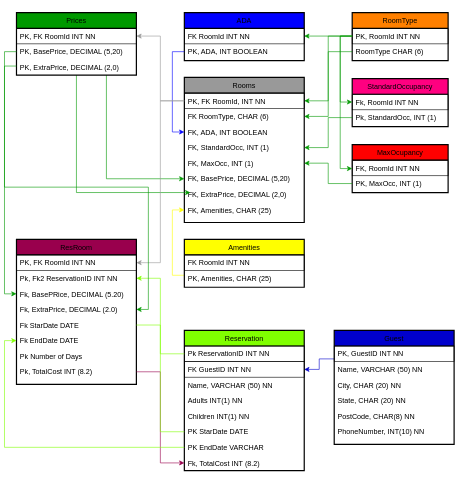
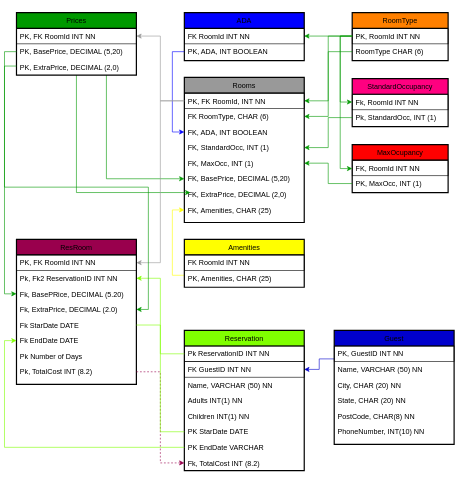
  <mxCell id="0" />
  <mxCell id="1" parent="0" />
  <mxCell id="2" value="RoomType" style="swimlane;fontStyle=0;align=center;verticalAlign=top;childLayout=stackLayout;horizontal=1;startSize=26;horizontalStack=0;resizeParent=1;resizeLast=0;collapsible=1;marginBottom=0;rounded=0;shadow=0;strokeWidth=2;fillColor=#FF8000;" parent="1" vertex="1"><mxGeometry x="580" y="20" width="160" height="80" as="geometry"><mxRectangle x="130" y="380" width="160" height="26" as="alternateBounds" /></mxGeometry></mxCell>
  <mxCell id="3" value="PK, RoomId INT NN" style="text;align=left;verticalAlign=top;spacingLeft=4;spacingRight=4;overflow=hidden;rotatable=0;points=[[0,0.5],[1,0.5]];portConstraint=eastwest;strokeColor=default;" parent="2" vertex="1"><mxGeometry y="26" width="160" height="26" as="geometry" /></mxCell>
  <mxCell id="4" value="RoomType CHAR (6)" style="text;align=left;verticalAlign=top;spacingLeft=4;spacingRight=4;overflow=hidden;rotatable=0;points=[[0,0.5],[1,0.5]];portConstraint=eastwest;rounded=0;shadow=0;html=0;" parent="2" vertex="1"><mxGeometry y="52" width="160" height="26" as="geometry" /></mxCell>
  <mxCell id="5" value="Rooms" style="swimlane;fontStyle=0;align=center;verticalAlign=top;childLayout=stackLayout;horizontal=1;startSize=26;horizontalStack=0;resizeParent=1;resizeLast=0;collapsible=1;marginBottom=0;rounded=0;shadow=0;strokeWidth=2;fillColor=#999999;" parent="1" vertex="1"><mxGeometry x="300" y="128" width="200" height="242" as="geometry"><mxRectangle x="550" y="140" width="160" height="26" as="alternateBounds" /></mxGeometry></mxCell>
  <mxCell id="6" value="PK, FK RoomId, INT NN" style="text;align=left;verticalAlign=top;spacingLeft=4;spacingRight=4;overflow=hidden;rotatable=0;points=[[0,0.5],[1,0.5]];portConstraint=eastwest;strokeColor=default;" parent="5" vertex="1"><mxGeometry y="26" width="200" height="26" as="geometry" /></mxCell>
  <mxCell id="7" value="FK RoomType, CHAR (6)" style="text;align=left;verticalAlign=top;spacingLeft=4;spacingRight=4;overflow=hidden;rotatable=0;points=[[0,0.5],[1,0.5]];portConstraint=eastwest;rounded=0;shadow=0;html=0;" parent="5" vertex="1"><mxGeometry y="52" width="200" height="26" as="geometry" /></mxCell>
  <mxCell id="8" value="FK, ADA, INT BOOLEAN" style="text;align=left;verticalAlign=top;spacingLeft=4;spacingRight=4;overflow=hidden;rotatable=0;points=[[0,0.5],[1,0.5]];portConstraint=eastwest;rounded=0;shadow=0;html=0;" parent="5" vertex="1"><mxGeometry y="78" width="200" height="26" as="geometry" /></mxCell>
  <mxCell id="9" value="FK, StandardOcc, INT (1)" style="text;align=left;verticalAlign=top;spacingLeft=4;spacingRight=4;overflow=hidden;rotatable=0;points=[[0,0.5],[1,0.5]];portConstraint=eastwest;rounded=0;shadow=0;html=0;" parent="5" vertex="1"><mxGeometry y="104" width="200" height="26" as="geometry" /></mxCell>
  <mxCell id="10" value="FK, MaxOcc, INT (1)" style="text;align=left;verticalAlign=top;spacingLeft=4;spacingRight=4;overflow=hidden;rotatable=0;points=[[0,0.5],[1,0.5]];portConstraint=eastwest;rounded=0;shadow=0;html=0;" parent="5" vertex="1"><mxGeometry y="130" width="200" height="26" as="geometry" /></mxCell>
  <mxCell id="11" value="FK, BasePrice, DECIMAL (5,20)" style="text;align=left;verticalAlign=top;spacingLeft=4;spacingRight=4;overflow=hidden;rotatable=0;points=[[0,0.5],[1,0.5]];portConstraint=eastwest;rounded=0;shadow=0;html=0;" parent="5" vertex="1"><mxGeometry y="156" width="200" height="26" as="geometry" /></mxCell>
  <mxCell id="12" value="FK, ExtraPrice, DECIMAL (2,0)" style="text;align=left;verticalAlign=top;spacingLeft=4;spacingRight=4;overflow=hidden;rotatable=0;points=[[0,0.5],[1,0.5]];portConstraint=eastwest;rounded=0;shadow=0;html=0;" parent="5" vertex="1"><mxGeometry y="182" width="200" height="26" as="geometry" /></mxCell>
  <mxCell id="13" value="FK, Amenities, CHAR (25)" style="text;align=left;verticalAlign=top;spacingLeft=4;spacingRight=4;overflow=hidden;rotatable=0;points=[[0,0.5],[1,0.5]];portConstraint=eastwest;rounded=0;shadow=0;html=0;" parent="5" vertex="1"><mxGeometry y="208" width="200" height="26" as="geometry" /></mxCell>
  <mxCell id="14" value="StandardOccupancy" style="swimlane;fontStyle=0;align=center;verticalAlign=top;childLayout=stackLayout;horizontal=1;startSize=26;horizontalStack=0;resizeParent=1;resizeLast=0;collapsible=1;marginBottom=0;rounded=0;shadow=0;strokeWidth=2;fillColor=#FF0080;" vertex="1" parent="1"><mxGeometry x="580" y="130" width="160" height="80" as="geometry"><mxRectangle x="130" y="380" width="160" height="26" as="alternateBounds" /></mxGeometry></mxCell>
  <mxCell id="15" value="Fk, RoomId INT NN" style="text;align=left;verticalAlign=top;spacingLeft=4;spacingRight=4;overflow=hidden;rotatable=0;points=[[0,0.5],[1,0.5]];portConstraint=eastwest;strokeColor=default;" vertex="1" parent="14"><mxGeometry y="26" width="160" height="26" as="geometry" /></mxCell>
  <mxCell id="16" value="Pk, StandardOcc, INT (1)" style="text;align=left;verticalAlign=top;spacingLeft=4;spacingRight=4;overflow=hidden;rotatable=0;points=[[0,0.5],[1,0.5]];portConstraint=eastwest;" vertex="1" parent="14"><mxGeometry y="52" width="160" height="26" as="geometry" /></mxCell>
  <mxCell id="17" value="MaxOcupancy" style="swimlane;fontStyle=0;align=center;verticalAlign=top;childLayout=stackLayout;horizontal=1;startSize=26;horizontalStack=0;resizeParent=1;resizeLast=0;collapsible=1;marginBottom=0;rounded=0;shadow=0;strokeWidth=2;fillColor=#FF0000;" vertex="1" parent="1"><mxGeometry x="580" y="240" width="160" height="80" as="geometry"><mxRectangle x="130" y="380" width="160" height="26" as="alternateBounds" /></mxGeometry></mxCell>
  <mxCell id="18" value="FK, RoomId INT NN" style="text;align=left;verticalAlign=top;spacingLeft=4;spacingRight=4;overflow=hidden;rotatable=0;points=[[0,0.5],[1,0.5]];portConstraint=eastwest;strokeColor=default;" vertex="1" parent="17"><mxGeometry y="26" width="160" height="26" as="geometry" /></mxCell>
  <mxCell id="19" value="PK, MaxOcc, INT (1)" style="text;align=left;verticalAlign=top;spacingLeft=4;spacingRight=4;overflow=hidden;rotatable=0;points=[[0,0.5],[1,0.5]];portConstraint=eastwest;" vertex="1" parent="17"><mxGeometry y="52" width="160" height="26" as="geometry" /></mxCell>
  <mxCell id="20" style="edgeStyle=orthogonalEdgeStyle;rounded=0;orthogonalLoop=1;jettySize=auto;html=1;exitX=0;exitY=0.75;exitDx=0;exitDy=0;entryX=0;entryY=0.5;entryDx=0;entryDy=0;strokeColor=#FFFF00;" edge="1" parent="1" source="21" target="13"><mxGeometry relative="1" as="geometry" /></mxCell>
  <mxCell id="21" value="Amenities" style="swimlane;fontStyle=0;align=center;verticalAlign=top;childLayout=stackLayout;horizontal=1;startSize=26;horizontalStack=0;resizeParent=1;resizeLast=0;collapsible=1;marginBottom=0;rounded=0;shadow=0;strokeWidth=2;fillColor=#FFFF00;" vertex="1" parent="1"><mxGeometry x="300" y="398" width="200" height="80" as="geometry"><mxRectangle x="130" y="380" width="160" height="26" as="alternateBounds" /></mxGeometry></mxCell>
  <mxCell id="22" value="FK RoomId INT NN" style="text;align=left;verticalAlign=top;spacingLeft=4;spacingRight=4;overflow=hidden;rotatable=0;points=[[0,0.5],[1,0.5]];portConstraint=eastwest;strokeColor=default;" vertex="1" parent="21"><mxGeometry y="26" width="200" height="26" as="geometry" /></mxCell>
  <mxCell id="23" value="PK, Amenities, CHAR (25)" style="text;align=left;verticalAlign=top;spacingLeft=4;spacingRight=4;overflow=hidden;rotatable=0;points=[[0,0.5],[1,0.5]];portConstraint=eastwest;rounded=0;shadow=0;html=0;" vertex="1" parent="21"><mxGeometry y="52" width="200" height="26" as="geometry" /></mxCell>
  <mxCell id="24" value="ADA" style="swimlane;fontStyle=0;align=center;verticalAlign=top;childLayout=stackLayout;horizontal=1;startSize=26;horizontalStack=0;resizeParent=1;resizeLast=0;collapsible=1;marginBottom=0;rounded=0;shadow=0;strokeWidth=2;fillColor=#0000FF;" vertex="1" parent="1"><mxGeometry x="300" y="20" width="200" height="80" as="geometry"><mxRectangle x="130" y="380" width="160" height="26" as="alternateBounds" /></mxGeometry></mxCell>
  <mxCell id="25" value="FK RoomId INT NN" style="text;align=left;verticalAlign=top;spacingLeft=4;spacingRight=4;overflow=hidden;rotatable=0;points=[[0,0.5],[1,0.5]];portConstraint=eastwest;strokeColor=default;" vertex="1" parent="24"><mxGeometry y="26" width="200" height="26" as="geometry" /></mxCell>
  <mxCell id="26" value="PK, ADA, INT BOOLEAN" style="text;align=left;verticalAlign=top;spacingLeft=4;spacingRight=4;overflow=hidden;rotatable=0;points=[[0,0.5],[1,0.5]];portConstraint=eastwest;rounded=0;shadow=0;html=0;" vertex="1" parent="24"><mxGeometry y="52" width="200" height="26" as="geometry" /></mxCell>
  <mxCell id="27" style="edgeStyle=orthogonalEdgeStyle;rounded=0;orthogonalLoop=1;jettySize=auto;html=1;exitX=0.5;exitY=1;exitDx=0;exitDy=0;entryX=0.05;entryY=0.385;entryDx=0;entryDy=0;entryPerimeter=0;strokeWidth=1;strokeColor=#009900;" edge="1" parent="1" source="29" target="12"><mxGeometry relative="1" as="geometry" /></mxCell>
  <mxCell id="28" style="edgeStyle=orthogonalEdgeStyle;rounded=0;orthogonalLoop=1;jettySize=auto;html=1;exitX=0.75;exitY=1;exitDx=0;exitDy=0;entryX=0;entryY=0.5;entryDx=0;entryDy=0;strokeWidth=1;strokeColor=#009900;" edge="1" parent="1" source="29" target="11"><mxGeometry relative="1" as="geometry" /></mxCell>
  <mxCell id="29" value="Prices" style="swimlane;fontStyle=0;align=center;verticalAlign=top;childLayout=stackLayout;horizontal=1;startSize=26;horizontalStack=0;resizeParent=1;resizeLast=0;collapsible=1;marginBottom=0;rounded=0;shadow=0;strokeWidth=2;fillColor=#009900;" vertex="1" parent="1"><mxGeometry x="20" y="20" width="200" height="104" as="geometry"><mxRectangle x="130" y="380" width="160" height="26" as="alternateBounds" /></mxGeometry></mxCell>
  <mxCell id="30" value="PK, FK RoomId INT NN" style="text;align=left;verticalAlign=top;spacingLeft=4;spacingRight=4;overflow=hidden;rotatable=0;points=[[0,0.5],[1,0.5]];portConstraint=eastwest;strokeColor=default;" vertex="1" parent="29"><mxGeometry y="26" width="200" height="26" as="geometry" /></mxCell>
  <mxCell id="31" value="PK, BasePrice, DECIMAL (5,20)" style="text;align=left;verticalAlign=top;spacingLeft=4;spacingRight=4;overflow=hidden;rotatable=0;points=[[0,0.5],[1,0.5]];portConstraint=eastwest;rounded=0;shadow=0;html=0;" vertex="1" parent="29"><mxGeometry y="52" width="200" height="26" as="geometry" /></mxCell>
  <mxCell id="32" value="PK, ExtraPrice, DECIMAL (2,0)" style="text;align=left;verticalAlign=top;spacingLeft=4;spacingRight=4;overflow=hidden;rotatable=0;points=[[0,0.5],[1,0.5]];portConstraint=eastwest;rounded=0;shadow=0;html=0;" vertex="1" parent="29"><mxGeometry y="78" width="200" height="22" as="geometry" /></mxCell>
  <mxCell id="33" style="edgeStyle=orthogonalEdgeStyle;rounded=0;orthogonalLoop=1;jettySize=auto;html=1;exitX=0;exitY=0.5;exitDx=0;exitDy=0;entryX=0;entryY=0.5;entryDx=0;entryDy=0;strokeColor=#0000FF;" edge="1" parent="1" source="26" target="8"><mxGeometry relative="1" as="geometry" /></mxCell>
  <mxCell id="34" style="edgeStyle=orthogonalEdgeStyle;rounded=0;orthogonalLoop=1;jettySize=auto;html=1;exitX=0;exitY=0.25;exitDx=0;exitDy=0;entryX=1;entryY=0.5;entryDx=0;entryDy=0;strokeColor=#0000CC;strokeWidth=1;" edge="1" parent="1" source="35" target="44"><mxGeometry relative="1" as="geometry" /></mxCell>
  <mxCell id="35" value="Guest" style="swimlane;fontStyle=0;align=center;verticalAlign=top;childLayout=stackLayout;horizontal=1;startSize=26;horizontalStack=0;resizeParent=1;resizeLast=0;collapsible=1;marginBottom=0;rounded=0;shadow=0;strokeWidth=2;fillColor=#0000CC;" vertex="1" parent="1"><mxGeometry x="550" y="550" width="200" height="190" as="geometry"><mxRectangle x="550" y="140" width="160" height="26" as="alternateBounds" /></mxGeometry></mxCell>
  <mxCell id="36" value="PK, GuestID INT NN" style="text;align=left;verticalAlign=top;spacingLeft=4;spacingRight=4;overflow=hidden;rotatable=0;points=[[0,0.5],[1,0.5]];portConstraint=eastwest;strokeColor=default;" vertex="1" parent="35"><mxGeometry y="26" width="200" height="26" as="geometry" /></mxCell>
  <mxCell id="37" value="Name, VARCHAR (50) NN" style="text;align=left;verticalAlign=top;spacingLeft=4;spacingRight=4;overflow=hidden;rotatable=0;points=[[0,0.5],[1,0.5]];portConstraint=eastwest;rounded=0;shadow=0;html=0;" vertex="1" parent="35"><mxGeometry y="52" width="200" height="26" as="geometry" /></mxCell>
  <mxCell id="38" value="City, CHAR (20) NN" style="text;align=left;verticalAlign=top;spacingLeft=4;spacingRight=4;overflow=hidden;rotatable=0;points=[[0,0.5],[1,0.5]];portConstraint=eastwest;rounded=0;shadow=0;html=0;" vertex="1" parent="35"><mxGeometry y="78" width="200" height="26" as="geometry" /></mxCell>
  <mxCell id="39" value="State, CHAR (20) NN" style="text;align=left;verticalAlign=top;spacingLeft=4;spacingRight=4;overflow=hidden;rotatable=0;points=[[0,0.5],[1,0.5]];portConstraint=eastwest;rounded=0;shadow=0;html=0;" vertex="1" parent="35"><mxGeometry y="104" width="200" height="26" as="geometry" /></mxCell>
  <mxCell id="40" value="PostCode, CHAR(8) NN" style="text;align=left;verticalAlign=top;spacingLeft=4;spacingRight=4;overflow=hidden;rotatable=0;points=[[0,0.5],[1,0.5]];portConstraint=eastwest;rounded=0;shadow=0;html=0;" vertex="1" parent="35"><mxGeometry y="130" width="200" height="26" as="geometry" /></mxCell>
  <mxCell id="41" value="PhoneNumber, INT(10) NN" style="text;align=left;verticalAlign=top;spacingLeft=4;spacingRight=4;overflow=hidden;rotatable=0;points=[[0,0.5],[1,0.5]];portConstraint=eastwest;rounded=0;shadow=0;html=0;" vertex="1" parent="35"><mxGeometry y="156" width="200" height="26" as="geometry" /></mxCell>
  <mxCell id="42" value="Reservation" style="swimlane;fontStyle=0;align=center;verticalAlign=top;childLayout=stackLayout;horizontal=1;startSize=26;horizontalStack=0;resizeParent=1;resizeLast=0;collapsible=1;marginBottom=0;rounded=0;shadow=0;strokeWidth=2;fillColor=#80FF00;" vertex="1" parent="1"><mxGeometry x="300" y="550" width="200" height="234" as="geometry"><mxRectangle x="550" y="140" width="160" height="26" as="alternateBounds" /></mxGeometry></mxCell>
  <mxCell id="43" value="Pk ReservationID INT NN" style="text;align=left;verticalAlign=top;spacingLeft=4;spacingRight=4;overflow=hidden;rotatable=0;points=[[0,0.5],[1,0.5]];portConstraint=eastwest;strokeColor=default;" vertex="1" parent="42"><mxGeometry y="26" width="200" height="26" as="geometry" /></mxCell>
  <mxCell id="44" value="FK GuestID INT NN" style="text;align=left;verticalAlign=top;spacingLeft=4;spacingRight=4;overflow=hidden;rotatable=0;points=[[0,0.5],[1,0.5]];portConstraint=eastwest;strokeColor=default;" vertex="1" parent="42"><mxGeometry y="52" width="200" height="26" as="geometry" /></mxCell>
  <mxCell id="45" value="Name, VARCHAR (50) NN" style="text;align=left;verticalAlign=top;spacingLeft=4;spacingRight=4;overflow=hidden;rotatable=0;points=[[0,0.5],[1,0.5]];portConstraint=eastwest;rounded=0;shadow=0;html=0;" vertex="1" parent="42"><mxGeometry y="78" width="200" height="26" as="geometry" /></mxCell>
  <mxCell id="46" value="Adults INT(1) NN" style="text;align=left;verticalAlign=top;spacingLeft=4;spacingRight=4;overflow=hidden;rotatable=0;points=[[0,0.5],[1,0.5]];portConstraint=eastwest;rounded=0;shadow=0;html=0;" vertex="1" parent="42"><mxGeometry y="104" width="200" height="26" as="geometry" /></mxCell>
  <mxCell id="47" value="Children INT(1) NN" style="text;align=left;verticalAlign=top;spacingLeft=4;spacingRight=4;overflow=hidden;rotatable=0;points=[[0,0.5],[1,0.5]];portConstraint=eastwest;rounded=0;shadow=0;html=0;" vertex="1" parent="42"><mxGeometry y="130" width="200" height="26" as="geometry" /></mxCell>
  <mxCell id="48" value="PK StarDate DATE" style="text;align=left;verticalAlign=top;spacingLeft=4;spacingRight=4;overflow=hidden;rotatable=0;points=[[0,0.5],[1,0.5]];portConstraint=eastwest;rounded=0;shadow=0;html=0;" vertex="1" parent="42"><mxGeometry y="156" width="200" height="26" as="geometry" /></mxCell>
  <mxCell id="49" value="PK EndDate VARCHAR" style="text;align=left;verticalAlign=top;spacingLeft=4;spacingRight=4;overflow=hidden;rotatable=0;points=[[0,0.5],[1,0.5]];portConstraint=eastwest;rounded=0;shadow=0;html=0;" vertex="1" parent="42"><mxGeometry y="182" width="200" height="26" as="geometry" /></mxCell>
  <mxCell id="50" value="Fk, TotalCost INT (8.2)" style="text;align=left;verticalAlign=top;spacingLeft=4;spacingRight=4;overflow=hidden;rotatable=0;points=[[0,0.5],[1,0.5]];portConstraint=eastwest;rounded=0;shadow=0;html=0;" vertex="1" parent="42"><mxGeometry y="208" width="200" height="26" as="geometry" /></mxCell>
  <mxCell id="51" value="ResRoom" style="swimlane;fontStyle=0;align=center;verticalAlign=top;childLayout=stackLayout;horizontal=1;startSize=26;horizontalStack=0;resizeParent=1;resizeLast=0;collapsible=1;marginBottom=0;rounded=0;shadow=0;strokeWidth=2;fillColor=#99004D;" vertex="1" parent="1"><mxGeometry x="20" y="398" width="200" height="242" as="geometry"><mxRectangle x="130" y="380" width="160" height="26" as="alternateBounds" /></mxGeometry></mxCell>
  <mxCell id="52" value="PK, FK RoomId INT NN" style="text;align=left;verticalAlign=top;spacingLeft=4;spacingRight=4;overflow=hidden;rotatable=0;points=[[0,0.5],[1,0.5]];portConstraint=eastwest;strokeColor=default;" vertex="1" parent="51"><mxGeometry y="26" width="200" height="26" as="geometry" /></mxCell>
  <mxCell id="53" value="Pk, Fk2 ReservationID INT NN" style="text;align=left;verticalAlign=top;spacingLeft=4;spacingRight=4;overflow=hidden;rotatable=0;points=[[0,0.5],[1,0.5]];portConstraint=eastwest;rounded=0;shadow=0;html=0;" vertex="1" parent="51"><mxGeometry y="52" width="200" height="26" as="geometry" /></mxCell>
  <mxCell id="54" value="Fk, BasePRice, DECIMAL (5.20)" style="text;align=left;verticalAlign=top;spacingLeft=4;spacingRight=4;overflow=hidden;rotatable=0;points=[[0,0.5],[1,0.5]];portConstraint=eastwest;rounded=0;shadow=0;html=0;" vertex="1" parent="51"><mxGeometry y="78" width="200" height="26" as="geometry" /></mxCell>
  <mxCell id="55" value="Fk, ExtraPrice, DECIMAL (2.0)" style="text;align=left;verticalAlign=top;spacingLeft=4;spacingRight=4;overflow=hidden;rotatable=0;points=[[0,0.5],[1,0.5]];portConstraint=eastwest;rounded=0;shadow=0;html=0;" vertex="1" parent="51"><mxGeometry y="104" width="200" height="26" as="geometry" /></mxCell>
  <mxCell id="56" value="Fk StarDate DATE" style="text;align=left;verticalAlign=top;spacingLeft=4;spacingRight=4;overflow=hidden;rotatable=0;points=[[0,0.5],[1,0.5]];portConstraint=eastwest;rounded=0;shadow=0;html=0;" vertex="1" parent="51"><mxGeometry y="130" width="200" height="26" as="geometry" /></mxCell>
  <mxCell id="57" value="Fk EndDate DATE" style="text;align=left;verticalAlign=top;spacingLeft=4;spacingRight=4;overflow=hidden;rotatable=0;points=[[0,0.5],[1,0.5]];portConstraint=eastwest;rounded=0;shadow=0;html=0;" vertex="1" parent="51"><mxGeometry y="156" width="200" height="26" as="geometry" /></mxCell>
  <mxCell id="58" value="Pk Number of Days" style="text;align=left;verticalAlign=top;spacingLeft=4;spacingRight=4;overflow=hidden;rotatable=0;points=[[0,0.5],[1,0.5]];portConstraint=eastwest;rounded=0;shadow=0;html=0;" vertex="1" parent="51"><mxGeometry y="182" width="200" height="26" as="geometry" /></mxCell>
  <mxCell id="59" value="Pk, TotalCost INT (8.2)" style="text;align=left;verticalAlign=top;spacingLeft=4;spacingRight=4;overflow=hidden;rotatable=0;points=[[0,0.5],[1,0.5]];portConstraint=eastwest;rounded=0;shadow=0;html=0;" vertex="1" parent="51"><mxGeometry y="208" width="200" height="26" as="geometry" /></mxCell>
- <mxCell id="60" style="edgeStyle=orthogonalEdgeStyle;rounded=0;orthogonalLoop=1;jettySize=auto;html=1;exitX=1;exitY=0.5;exitDx=0;exitDy=0;entryX=0;entryY=0.5;entryDx=0;entryDy=0;strokeColor=#99004D;strokeWidth=1;" edge="1" parent="1" source="59" target="50"><mxGeometry relative="1" as="geometry" /></mxCell>
+ <mxCell id="60" style="edgeStyle=orthogonalEdgeStyle;rounded=0;orthogonalLoop=1;jettySize=auto;html=1;exitX=1;exitY=0.5;exitDx=0;exitDy=0;entryX=0;entryY=0.5;entryDx=0;entryDy=0;strokeColor=#99004D;strokeWidth=1;dashed=1;" edge="1" parent="1" source="59" target="50"><mxGeometry relative="1" as="geometry" /></mxCell>
  <mxCell id="61" style="edgeStyle=orthogonalEdgeStyle;rounded=0;orthogonalLoop=1;jettySize=auto;html=1;exitX=0;exitY=0.5;exitDx=0;exitDy=0;strokeColor=#80FF00;strokeWidth=1;endArrow=none;" edge="1" parent="1" source="48" target="56"><mxGeometry relative="1" as="geometry" /></mxCell>
  <mxCell id="62" style="edgeStyle=orthogonalEdgeStyle;rounded=0;orthogonalLoop=1;jettySize=auto;html=1;exitX=0;exitY=0.5;exitDx=0;exitDy=0;entryX=0;entryY=0.5;entryDx=0;entryDy=0;strokeColor=#80FF00;strokeWidth=1;" edge="1" parent="1" source="49" target="57"><mxGeometry relative="1" as="geometry" /></mxCell>
  <mxCell id="63" style="edgeStyle=orthogonalEdgeStyle;rounded=0;orthogonalLoop=1;jettySize=auto;html=1;exitX=0;exitY=0.5;exitDx=0;exitDy=0;entryX=1;entryY=0.5;entryDx=0;entryDy=0;strokeColor=#999999;strokeWidth=1;" edge="1" parent="1" source="6" target="52"><mxGeometry relative="1" as="geometry" /></mxCell>
  <mxCell id="64" style="edgeStyle=orthogonalEdgeStyle;rounded=0;orthogonalLoop=1;jettySize=auto;html=1;exitX=0;exitY=0.5;exitDx=0;exitDy=0;entryX=1;entryY=0.5;entryDx=0;entryDy=0;strokeColor=#80FF00;strokeWidth=1;" edge="1" parent="1" source="43" target="53"><mxGeometry relative="1" as="geometry" /></mxCell>
  <mxCell id="65" style="edgeStyle=orthogonalEdgeStyle;rounded=0;orthogonalLoop=1;jettySize=auto;html=1;exitX=0;exitY=0.5;exitDx=0;exitDy=0;entryX=0;entryY=0.5;entryDx=0;entryDy=0;strokeColor=#009900;strokeWidth=1;" edge="1" parent="1" source="31" target="54"><mxGeometry relative="1" as="geometry" /></mxCell>
  <mxCell id="66" style="edgeStyle=orthogonalEdgeStyle;rounded=0;orthogonalLoop=1;jettySize=auto;html=1;exitX=0;exitY=0.5;exitDx=0;exitDy=0;strokeColor=#009900;strokeWidth=1;" edge="1" parent="1" source="32" target="55"><mxGeometry relative="1" as="geometry" /></mxCell>
  <mxCell id="67" style="edgeStyle=orthogonalEdgeStyle;rounded=0;orthogonalLoop=1;jettySize=auto;html=1;exitX=0;exitY=0.5;exitDx=0;exitDy=0;entryX=1;entryY=0.5;entryDx=0;entryDy=0;strokeColor=#009900;strokeWidth=1;" edge="1" parent="1" source="3" target="25"><mxGeometry relative="1" as="geometry" /></mxCell>
  <mxCell id="68" style="edgeStyle=orthogonalEdgeStyle;rounded=0;orthogonalLoop=1;jettySize=auto;html=1;exitX=0;exitY=0.5;exitDx=0;exitDy=0;entryX=1;entryY=0.5;entryDx=0;entryDy=0;strokeColor=#009900;strokeWidth=1;" edge="1" parent="1" source="3" target="6"><mxGeometry relative="1" as="geometry"><Array as="points"><mxPoint x="540" y="59" /><mxPoint x="540" y="167" /></Array></mxGeometry></mxCell>
  <mxCell id="69" style="edgeStyle=orthogonalEdgeStyle;rounded=0;orthogonalLoop=1;jettySize=auto;html=1;exitX=0;exitY=0.5;exitDx=0;exitDy=0;entryX=0;entryY=0.5;entryDx=0;entryDy=0;strokeColor=#009900;strokeWidth=1;" edge="1" parent="1" source="3" target="17"><mxGeometry relative="1" as="geometry" /></mxCell>
  <mxCell id="70" style="edgeStyle=orthogonalEdgeStyle;rounded=0;orthogonalLoop=1;jettySize=auto;html=1;exitX=0;exitY=0.5;exitDx=0;exitDy=0;entryX=0;entryY=0.5;entryDx=0;entryDy=0;strokeColor=#009900;strokeWidth=1;" edge="1" parent="1" source="3" target="15"><mxGeometry relative="1" as="geometry" /></mxCell>
  <mxCell id="71" style="edgeStyle=orthogonalEdgeStyle;rounded=0;orthogonalLoop=1;jettySize=auto;html=1;exitX=0;exitY=0.5;exitDx=0;exitDy=0;entryX=1;entryY=0.5;entryDx=0;entryDy=0;strokeColor=#009900;strokeWidth=1;" edge="1" parent="1" source="4" target="7"><mxGeometry relative="1" as="geometry" /></mxCell>
  <mxCell id="72" style="edgeStyle=orthogonalEdgeStyle;rounded=0;orthogonalLoop=1;jettySize=auto;html=1;exitX=0;exitY=0.5;exitDx=0;exitDy=0;strokeColor=#009900;strokeWidth=1;" edge="1" parent="1" source="16" target="9"><mxGeometry relative="1" as="geometry" /></mxCell>
  <mxCell id="73" style="edgeStyle=orthogonalEdgeStyle;rounded=0;orthogonalLoop=1;jettySize=auto;html=1;exitX=0;exitY=0.5;exitDx=0;exitDy=0;entryX=1;entryY=0.5;entryDx=0;entryDy=0;strokeColor=#009900;strokeWidth=1;" edge="1" parent="1" source="19" target="10"><mxGeometry relative="1" as="geometry" /></mxCell>
  <mxCell id="74" style="edgeStyle=orthogonalEdgeStyle;rounded=0;orthogonalLoop=1;jettySize=auto;html=1;exitX=0;exitY=0.5;exitDx=0;exitDy=0;entryX=1;entryY=0.5;entryDx=0;entryDy=0;strokeColor=#999999;strokeWidth=1;" edge="1" parent="1" source="6" target="30"><mxGeometry relative="1" as="geometry" /></mxCell>
